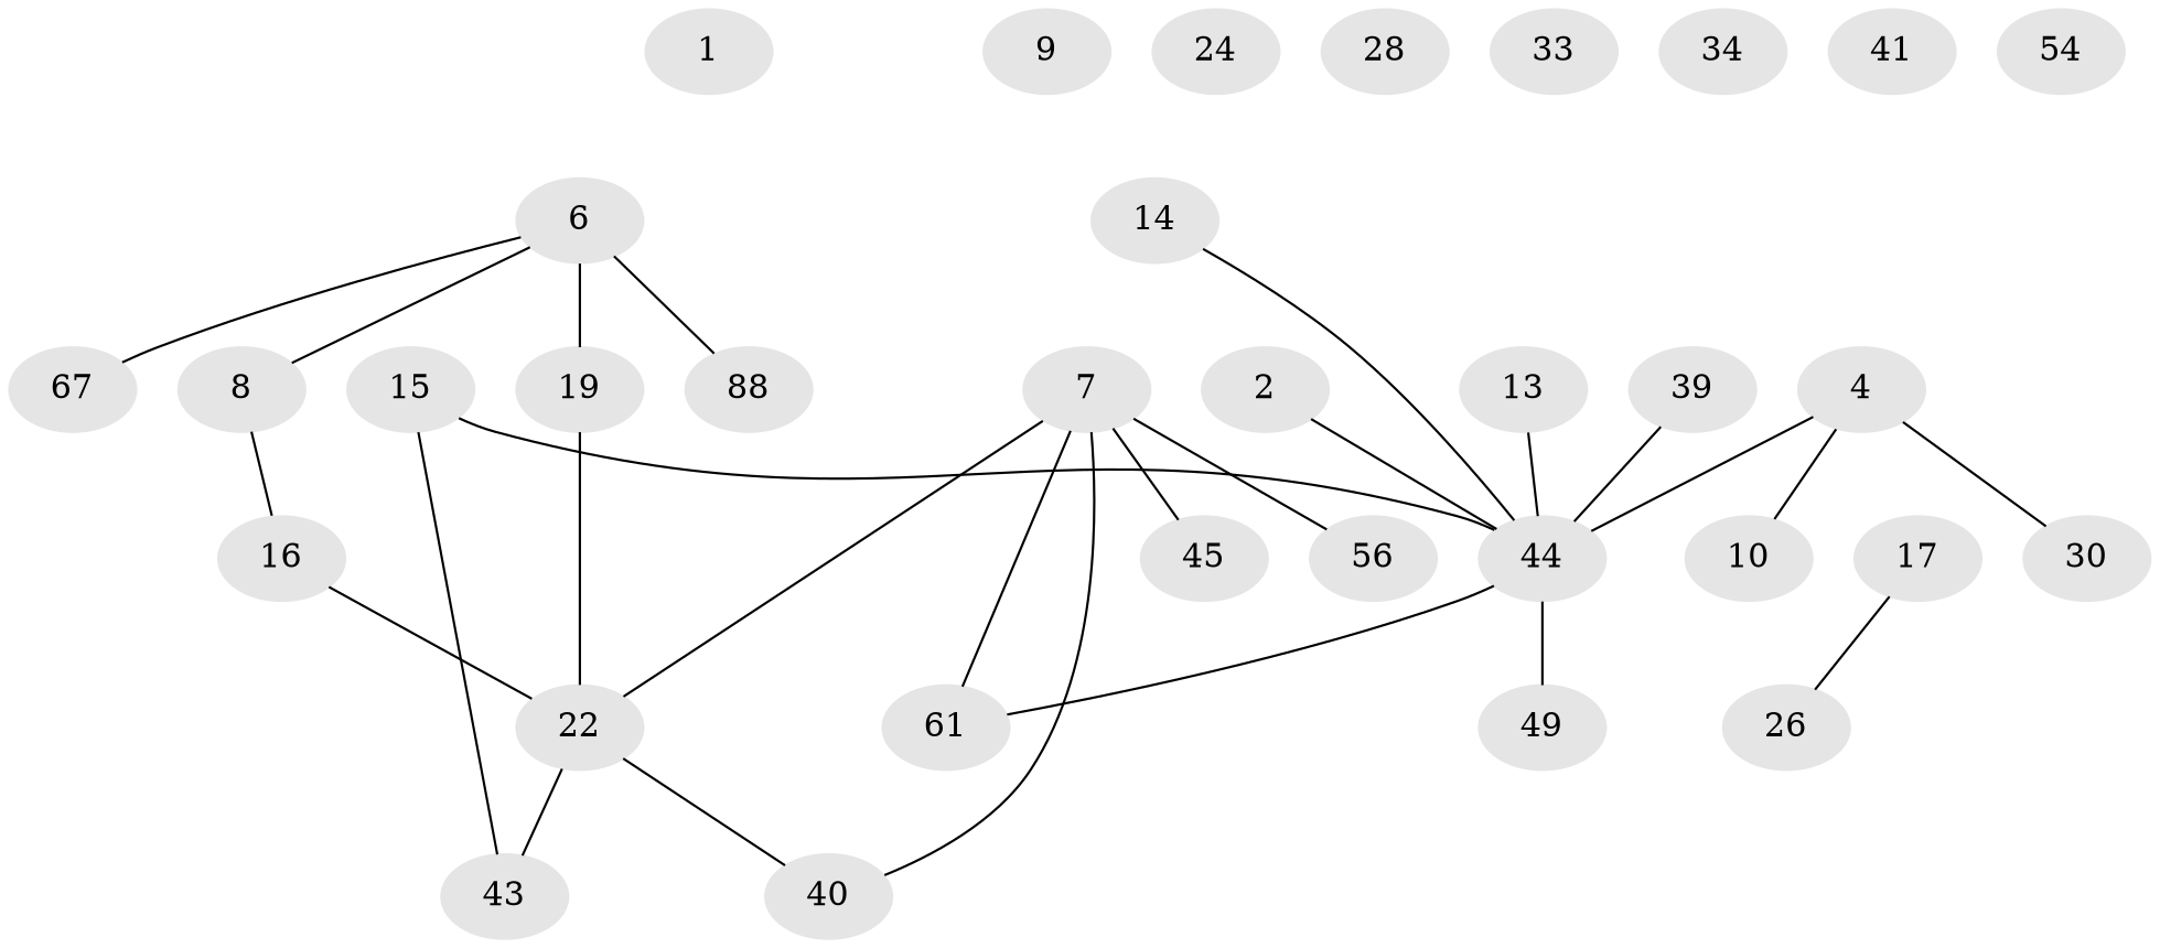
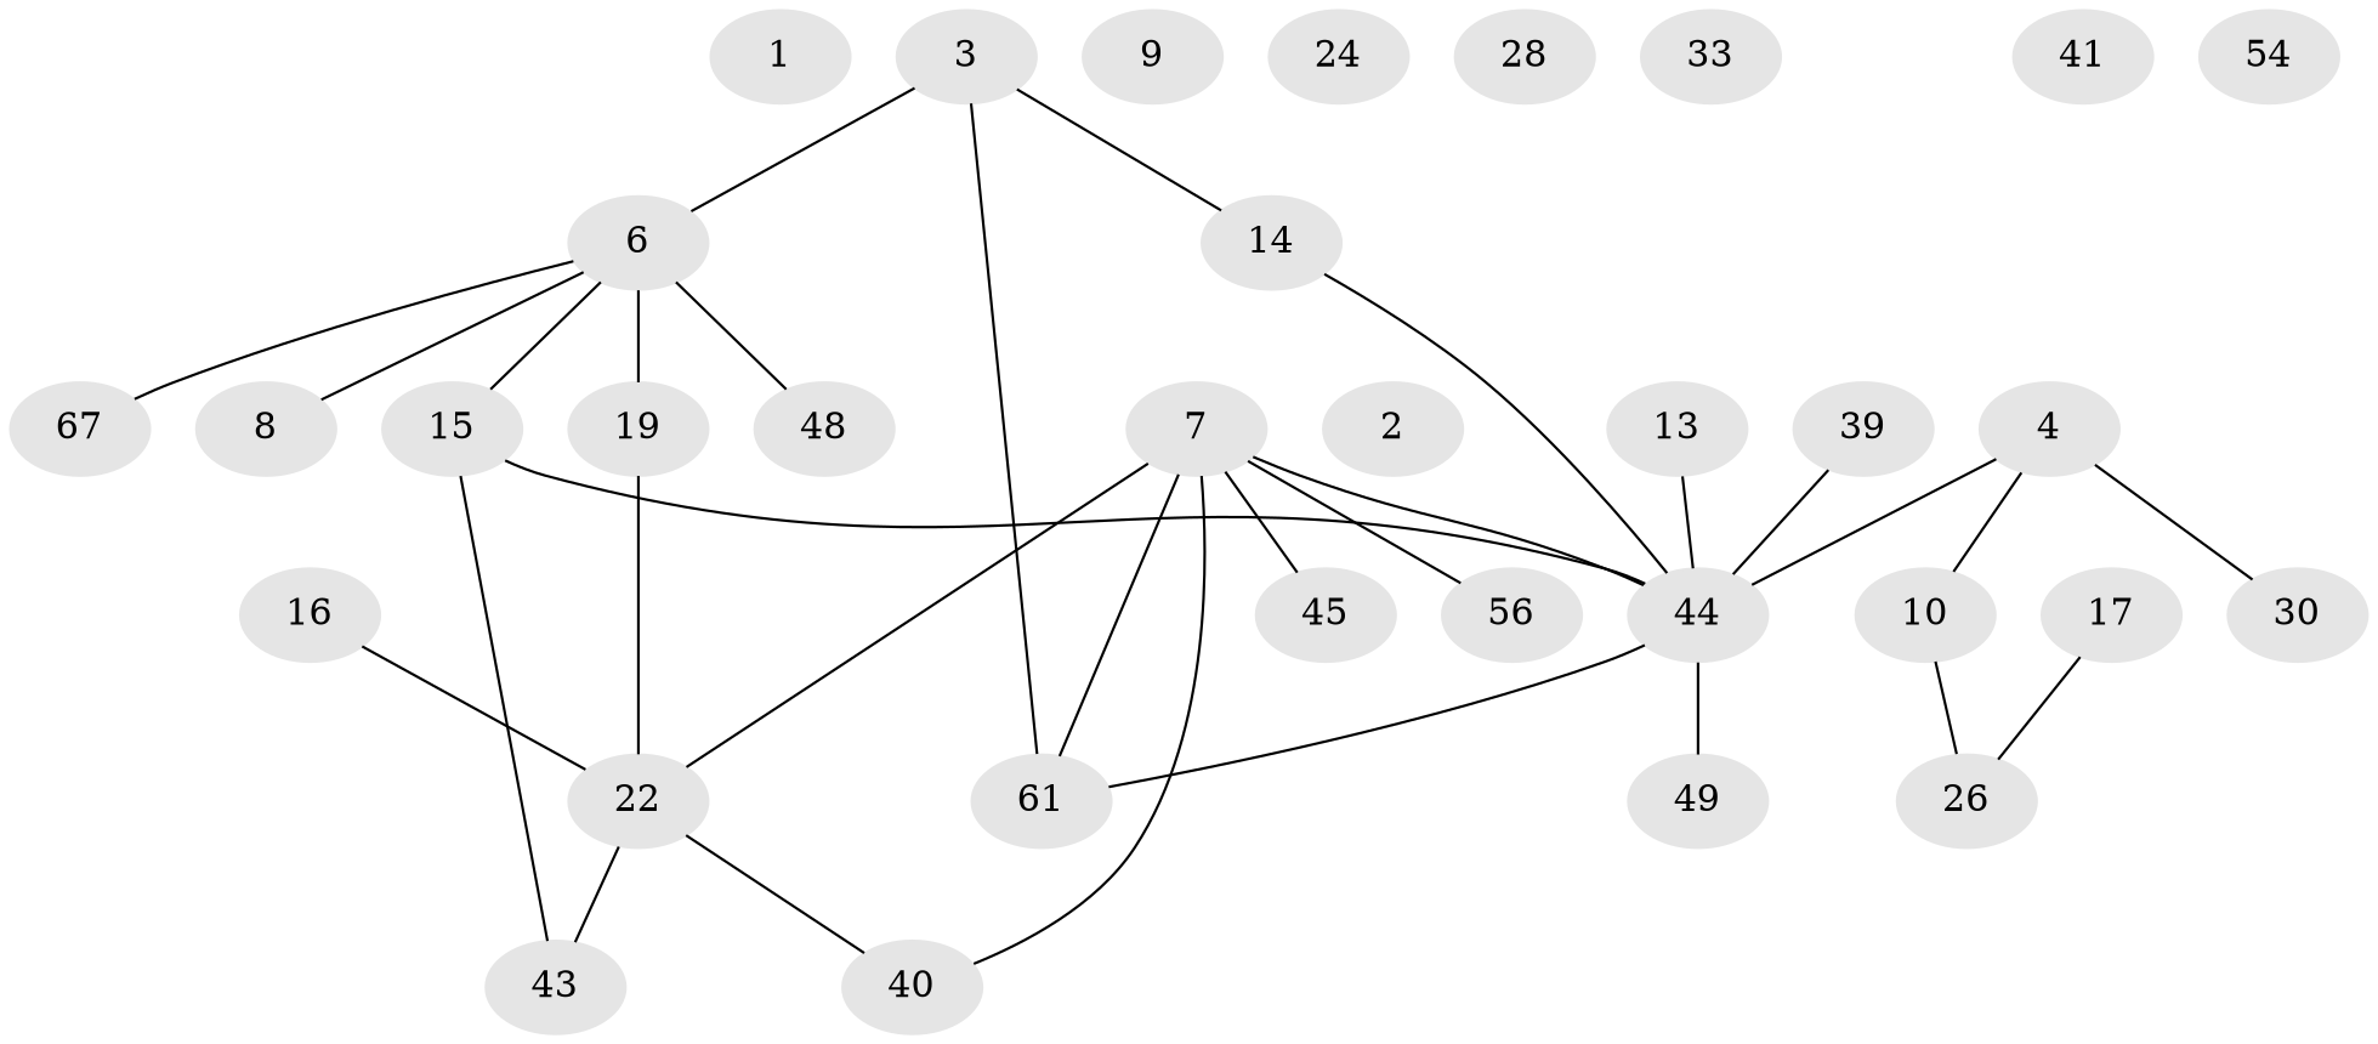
  graph {
    node [color=gray90 style=filled]
    1 [super="+37"]
    2
+   3 [super="+11"]
    6 [super="+12+47+58+42"]
    14 [super="+59"]
    61 [super="+62+70"]
    8
    15
    19 [super="+50"]
-   48 [label=88]
+   48
    67
    44 [super="+64"]
    4 [super="+65+53+5+23"]
    10 [super="+68+38"]
    30
    26 [super="+46"]
    49
    16 [super="+18+20"]
    43 [super="+51"]
    22 [super="+25"]
    7 [super="+36+21"]
    40 [super="+52"]
    45 [super="+63"]
    56
    9
    13
    17 [super="+57+32"]
    24
    28 [super="+31"]
    33
-   34
    39
    41
    54
+   3 -- 6
+   3 -- 14
+   3 -- 61
    6 -- 8
+   6 -- 15
    6 -- 19 [weight=2]
    6 -- 48
    6 -- 67
    14 -- 44
-   8 -- 16
    15 -- 44
    15 -- 43
    19 -- 22
    44 -- 61
    44 -- 49
    4 -- 44
    4 -- 10
    4 -- 30
+   10 -- 26
    16 -- 22
    22 -- 43
    22 -- 40
    7 -- 61
-   2 -- 44
+   7 -- 44
    7 -- 22
    7 -- 40
    7 -- 45
    7 -- 56
    13 -- 44
    17 -- 26
    39 -- 44
  }
